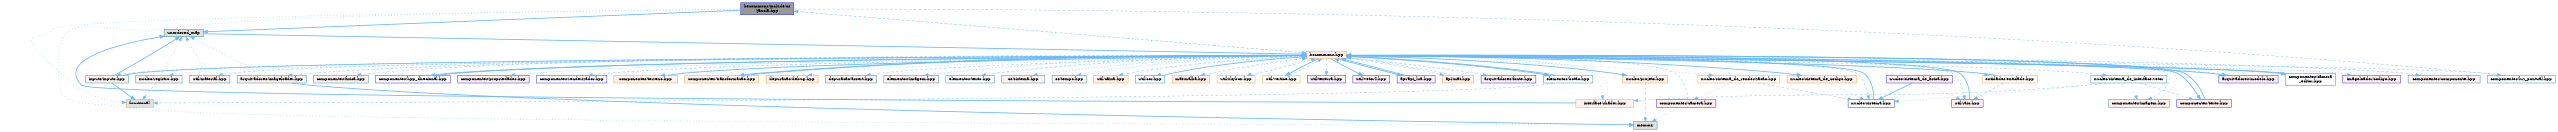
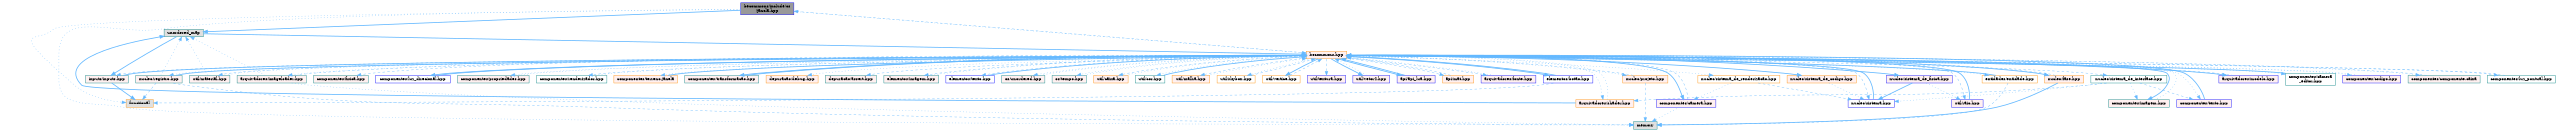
  digraph {
    fontname="DejaVu Serif"
    node [color=teal fillcolor="#FFF0F0" fontname="DejaVu Serif" fontsize=10 shape=box style=filled]
    edge [color=steelblue1 fontname="DejaVu Serif" fontsize=10 labelfontname=Helvetica labelfontsize=10 style=dotted]
    n1 [color=blue fillcolor=grey60 fontcolor=black height=0.2 label="becommons/include/os\l/janela.hpp" width=0.4]
    n2 [color=darkorange fillcolor="#E0E0E0" height=0.2 label=functional width=0.4]
    n3 [fillcolor="#E0E0E0" height=0.2 label=memory width=0.4]
    n4 [fillcolor="#E0E0E0" height=0.2 label=unordered_map width=0.4]
    n5 [color=darkorange height=0.2 label="becommons.hpp" width=0.4]
    n6 [color=blue height=0.2 label="api/api_lua.hpp" width=0.4]
    n7 [color=darkorange height=0.2 label="api/mat.hpp" width=0.4]
    n8 [color=blue height=0.2 label="arquivadores/fonte.hpp" width=0.4]
    n9 [height=0.2 label="arquivadores/imageloader.hpp" width=0.4]
    n10 [color=blue height=0.2 label="arquivadores/modelo.hpp" width=0.4]
-   n11 [color=darkorange height=0.2 label="interface/shader.hpp" width=0.4]
+   n11 [color=darkorange height=0.2 label="arquivadores/shader.hpp" width=0.4]
    n12 [color=blue height=0.2 label="componentes/camera.hpp" width=0.4]
    n13 [fillcolor=white height=0.2 label="componentes/camera\l_editor.hpp" width=0.4]
-   n14 [color=blue height=0.2 label="imageloader/codigo.hpp" width=0.4]
-   n15 [height=0.2 label="componentes/componente.hpp" width=0.4]
+   n14 [color=blue height=0.2 label="componentes/codigo.hpp" width=0.4]
+   n15 [height=0.2 label="componentes/componente.caixa" width=0.4]
    n16 [height=0.2 label="componentes/fisica.hpp" width=0.4]
    n17 [height=0.2 label="componentes/imagem.hpp" width=0.4]
-   n18 [color=blue fillcolor=white height=0.2 label="componentes/hpp_direcional.hpp" width=0.4]
+   n18 [color=blue fillcolor=white height=0.2 label="componentes/luz_direcional.hpp" width=0.4]
    n19 [fillcolor=white height=0.2 label="componentes/luz_pontual.hpp" width=0.4]
-   n20 [color=blue height=0.2 label="componentes/propriedades.hpp" width=0.4]
-   n21 [color=blue fillcolor=white height=0.2 label="componentes/renderizador.hpp" width=0.4]
-   n22 [color=darkorange height=0.2 label="componentes/terreno.hpp" width=0.4]
+   n20 [height=0.2 label="componentes/propriedades.hpp" width=0.4]
+   n21 [fillcolor=white height=0.2 label="componentes/renderizador.hpp" width=0.4]
+   n22 [color=darkorange height=0.2 label="componentes/terreno.janela" width=0.4]
    n23 [color=blue height=0.2 label="componentes/texto.hpp" width=0.4]
-   n24 [color=darkorange height=0.2 label="componentes/transformacao.hpp" width=0.4]
+   n24 [height=0.2 label="componentes/transformacao.hpp" width=0.4]
    n25 [color=darkorange height=0.2 label="depuracao/debug.hpp" width=0.4]
    n26 [height=0.2 label="depuracao/assert.hpp" width=0.4]
-   n27 [fillcolor=white height=0.2 label="elementos/botao.hpp" width=0.4]
+   n27 [color=blue fillcolor=white height=0.2 label="elementos/botao.hpp" width=0.4]
    n28 [height=0.2 label="elementos/imagem.hpp" width=0.4]
-   n29 [fillcolor=white height=0.2 label="elementos/texto.hpp" width=0.4]
+   n29 [color=blue fillcolor=white height=0.2 label="elementos/texto.hpp" width=0.4]
    n30 [color=darkorange fillcolor=white height=0.2 label="entidades/entidade.hpp" width=0.4]
    n31 [height=0.2 label="inputs/inputs.hpp" width=0.4]
+   n32 [color=darkorange height=0.2 label="nucleo/fase.hpp" width=0.4]
    n33 [color=darkorange height=0.2 label="nucleo/projeto.hpp" width=0.4]
    n34 [height=0.2 label="nucleo/registro.hpp" width=0.4]
    n35 [color=blue fillcolor=white height=0.2 label="nucleo/sistema.hpp" width=0.4]
    n36 [color=darkorange height=0.2 label="nucleo/sistema_de_codigo.hpp" width=0.4]
    n37 [color=blue height=0.2 label="nucleo/sistema_de_fisica.hpp" width=0.4]
    n38 [color=blue height=0.2 label="util/raio.hpp" width=0.4]
-   n39 [fillcolor=white height=0.2 label="nucleo/sistema_de_interface.vetor" width=0.4]
+   n39 [fillcolor=white height=0.2 label="nucleo/sistema_de_interface.hpp" width=0.4]
    n40 [color=darkorange fillcolor=white height=0.2 label="nucleo/sistema_de_renderizacao.hpp" width=0.4]
-   n41 [height=0.2 label="os/sistema.hpp" width=0.4]
+   n41 [height=0.2 label="os/unordered.hpp" width=0.4]
    n42 [height=0.2 label="os/tempo.hpp" width=0.4]
    n43 [color=darkorange height=0.2 label="util/caixa.hpp" width=0.4]
    n44 [fillcolor=white height=0.2 label="util/cor.hpp" width=0.4]
-   n45 [color=darkorange height=0.2 label="mat/malha.hpp" width=0.4]
+   n45 [color=darkorange height=0.2 label="util/malha.hpp" width=0.4]
    n46 [height=0.2 label="util/material.hpp" width=0.4]
    n47 [color=darkorange fillcolor=white height=0.2 label="util/skybox.hpp" width=0.4]
    n48 [color=darkorange fillcolor=white height=0.2 label="util/vertice.hpp" width=0.4]
    n49 [color=blue height=0.2 label="util/textura.hpp" width=0.4]
    n50 [color=blue height=0.2 label="util/vetor2.hpp" width=0.4]
    n1 -> n2
    n1 -> n3
    n1 -> n4 [style=bold]
    n1 -> n5
    n4 -> n5 [style=bold]
    n5 -> n1 [style=dashed]
    n5 -> n6 [style=bold]
    n5 -> n7 [style=dashed]
    n5 -> n8 [style=dashed]
    n5 -> n9
    n5 -> n10 [style=bold]
    n5 -> n11
-   n5 -> n13 [style=bold]
+   n5 -> n12 [style=bold]
+   n5 -> n13
    n5 -> n14
    n5 -> n15
    n5 -> n16 [style=dashed]
-   n5 -> n17 [style=dashed]
+   n5 -> n17 [style=bold]
    n5 -> n18 [style=bold]
-   n1 -> n19 [style=dashed]
+   n5 -> n19 [style=dashed]
    n5 -> n20
    n5 -> n21 [style=dashed]
    n5 -> n22
-   n5 -> n23 [style=bold]
+   n5 -> n23
    n5 -> n24 [style=bold]
    n5 -> n25
    n5 -> n26 [style=dashed]
    n5 -> n27 [style=bold]
-   n5 -> n28
+   n5 -> n28 [style=dashed]
    n5 -> n29 [style=dashed]
    n5 -> n30
    n5 -> n31 [style=dashed]
-   n5 -> n33 [style=bold]
+   n5 -> n32 [style=bold]
+   n5 -> n33
    n5 -> n34
    n5 -> n35 [style=dashed]
    n5 -> n36 [style=bold]
+   n5 -> n37 [style=bold]
    n5 -> n38 [style=dashed]
    n5 -> n39 [style=dashed]
    n5 -> n40
    n5 -> n41
    n5 -> n42
    n5 -> n43 [style=dashed]
    n5 -> n44
    n5 -> n45 [style=dashed]
    n5 -> n46 [style=dashed]
    n5 -> n47
    n5 -> n48 [style=bold]
    n5 -> n49 [style=dashed]
    n5 -> n50 [style=bold]
    n6 -> n5 [style=bold]
    n7 -> n5 [style=dashed]
    n8 -> n5
-   n9 -> n3 [style=bold]
+   n9 -> n3
    n9 -> n4
    n9 -> n5 [style=dashed]
    n10 -> n5 [style=dashed]
    n11 -> n4 [style=bold]
    n11 -> n5
    n12 -> n3
    n12 -> n5 [style=dashed]
    n13 -> n5 [style=bold]
    n14 -> n5
    n15 -> n5 [style=dashed]
    n17 -> n5
    n18 -> n5 [style=bold]
    n19 -> n5 [style=dashed]
    n20 -> n5
    n21 -> n5
    n22 -> n5 [style=bold]
    n23 -> n5 [style=bold]
    n24 -> n5 [style=bold]
    n27 -> n2 [style=dashed]
    n27 -> n5 [style=bold]
    n28 -> n5
-   n29 -> n5
-   n30 -> n38 [style=dashed]
+   n29 -> n5 [style=bold]
+   n30 -> n3 [style=dashed]
    n30 -> n5 [style=bold]
    n31 -> n2 [style=bold]
-   n31 -> n4 [style=bold]
+   n4 -> n31 [style=bold]
    n31 -> n5 [style=bold]
+   n32 -> n3 [style=bold]
+   n32 -> n5 [style=dashed]
    n33 -> n3 [style=dashed]
+   n33 -> n5 [style=dashed]
    n34 -> n2 [style=dashed]
+   n34 -> n3 [style=dashed]
    n34 -> n4
+   n34 -> n5 [style=bold]
    n35 -> n5 [style=bold]
    n36 -> n35
    n37 -> n35 [style=bold]
    n37 -> n38
    n38 -> n5 [style=bold]
    n39 -> n11 [style=dashed]
    n39 -> n17
    n39 -> n23 [style=dashed]
    n39 -> n35
    n40 -> n12
    n40 -> n35 [style=dashed]
    n41 -> n5
    n42 -> n5
    n43 -> n5
    n44 -> n5 [style=bold]
    n45 -> n5
    n46 -> n4
    n46 -> n5
    n47 -> n5 [style=dashed]
    n48 -> n5 [style=dashed]
    n50 -> n5
  }
